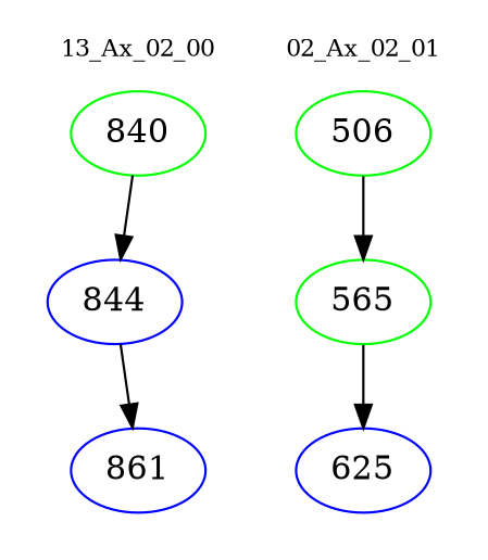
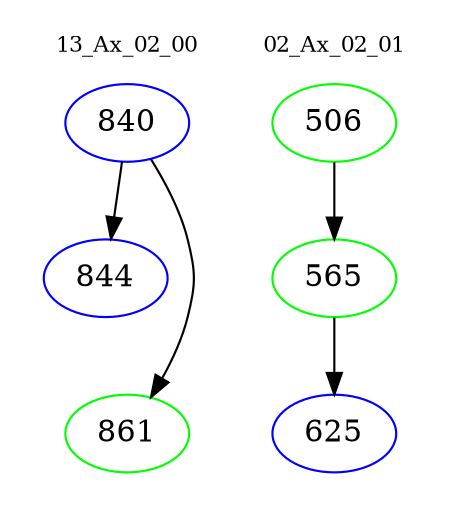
  digraph {
    node [color=green]
    edge [color=black]
-   n1 [label=840]
+   n1 [color=blue label=840]
    n2 [color=blue label=844]
-   n3 [color=blue label=861]
+   n3 [label=861]
    n4 [label=506]
    n5 [label=565]
    n6 [color=blue label=625]
    subgraph cluster_1 {
      color=white
      fontsize=10
      label="13_Ax_02_00"
      n1
      n2
      n3
    }
    subgraph cluster_2 {
      color=white
      fontsize=10
      label="02_Ax_02_01"
      n4
      n5
      n6
    }
    n1 -> n2
-   n2 -> n3
+   n1 -> n3
    n4 -> n5
    n5 -> n6
  }
